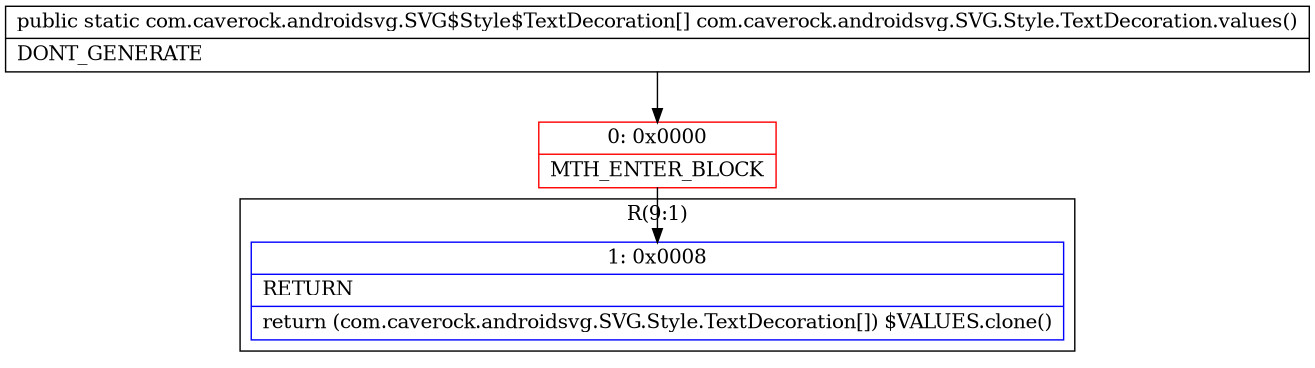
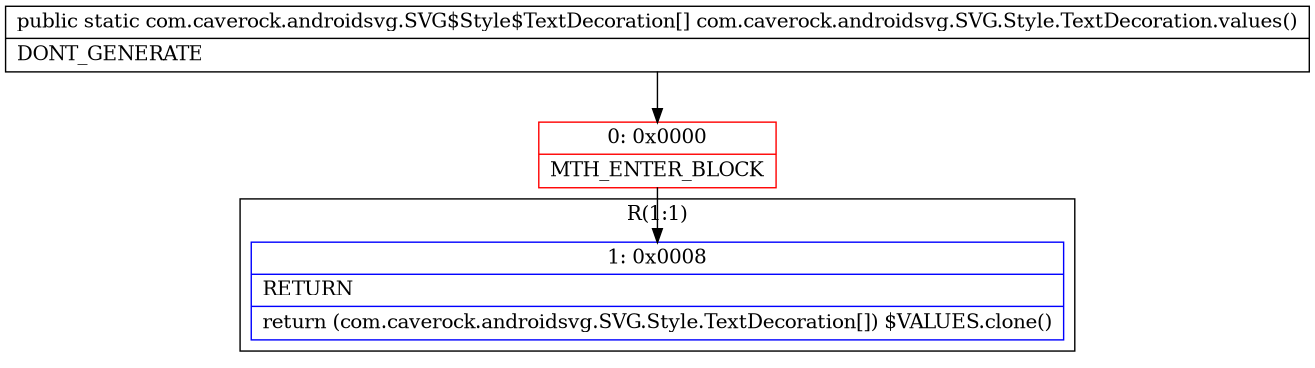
  digraph {
    node [shape=record]
    n1 [color=blue label="{1\:\ 0x0008|RETURN\l|return (com.caverock.androidsvg.SVG.Style.TextDecoration[]) $VALUES.clone()\l}"]
    n2 [color=red label="{0\:\ 0x0000|MTH_ENTER_BLOCK\l}"]
    n3 [label="{public static com.caverock.androidsvg.SVG$Style$TextDecoration[] com.caverock.androidsvg.SVG.Style.TextDecoration.values()  | DONT_GENERATE\l}"]
    subgraph cluster_1 {
-     label="R(9:1)"
+     label="R(1:1)"
      n1
    }
    n2 -> n1
    n3 -> n2
  }
